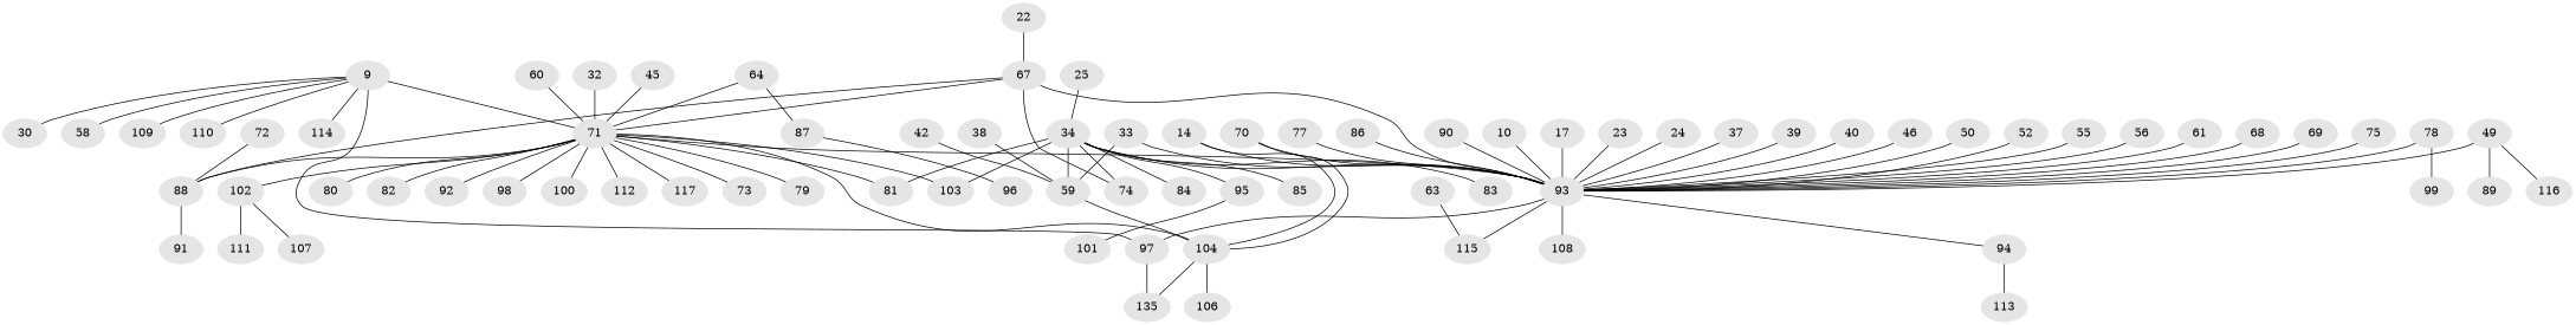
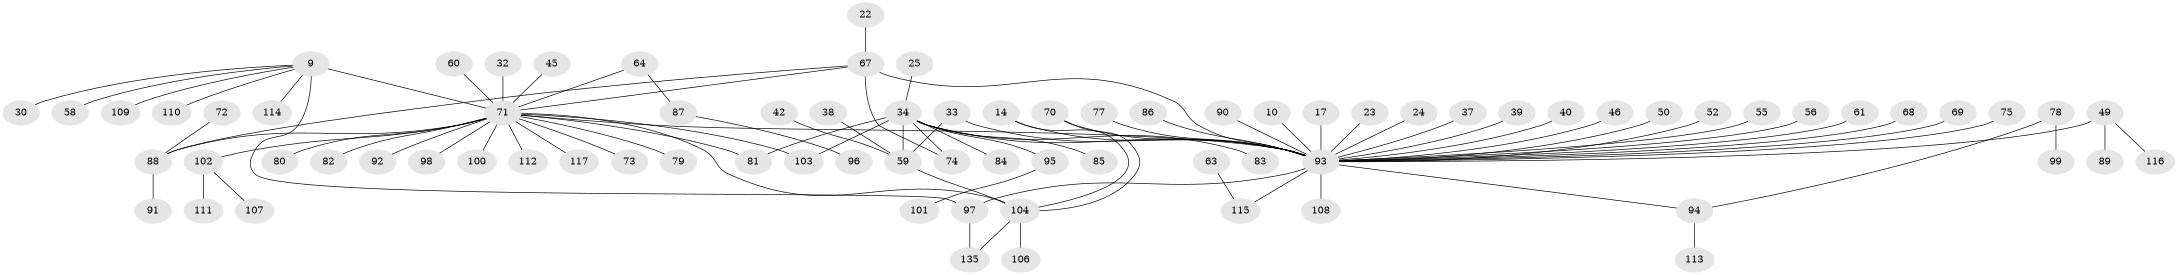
  graph {
    node [color=gray90 style=filled]
    9
    30
    58 [super="+47"]
    71 [super="+16+57+44+11"]
    97 [super="+54"]
    109
    110
    114
    93 [super="+66+1"]
    104 [super="+76"]
    81
    103
    88 [super="+65"]
    73
    79
    80 [super="+28"]
    82
    92
    98
    100
    102 [super="+53+62"]
    112
    117
    n24 [label=135]
    115 [super="+7"]
    94
    108
    10
    14
    106
    59 [super="+51+5"]
    67 [super="+3"]
    74
    17
    22
    23
    24
    34 [super="+4"]
    83
    84
    85
    95
    25
    32 [super="+26"]
    33
    101
    37
    38
    39
    40
    42
    45
    46 [super="+29"]
    49 [super="+20"]
    89
    116
    50
    52
    55
    56
    60
    61
    63
    64
    87
    96
    91
    68
    69
    70
    107
    111
    72
    75 [super="+35"]
    77
    78
    99
    86
    90
    113
    9 -- 30
    9 -- 58
    9 -- 71 [weight=5]
    9 -- 97
    9 -- 109
    9 -- 110
    9 -- 114
    71 -- 93 [weight=2]
    71 -- 104
    71 -- 81
    71 -- 103
    71 -- 88
    71 -- 73
    71 -- 79
    71 -- 80
    71 -- 82
    71 -- 92
    71 -- 98
    71 -- 100
    71 -- 102
    71 -- 112
    71 -- 117
    97 -- n24
    93 -- 97
    93 -- 115
    93 -- 94
    93 -- 108 [weight=2]
    104 -- n24
    104 -- 106
    88 -- 91
    102 -- 107
    102 -- 111
    94 -- 113
    10 -- 93
    14 -- 93
    14 -- 104
    59 -- 104 [weight=2]
    67 -- 71 [weight=2]
    67 -- 93 [weight=5]
    67 -- 88 [weight=2]
    67 -- 74
    17 -- 93
    22 -- 67
    23 -- 93
    24 -- 93
    34 -- 93 [weight=2]
    34 -- 81
    34 -- 103
    34 -- 59 [weight=2]
    34 -- 74
    34 -- 83
    34 -- 84
    34 -- 85
    34 -- 95
    95 -- 101
    25 -- 34
    32 -- 71
    33 -- 93
    33 -- 59
    37 -- 93
    38 -- 59
    39 -- 93
    40 -- 93
    42 -- 59
    45 -- 71
    46 -- 93
    49 -- 93 [weight=2]
    49 -- 89
    49 -- 116
    50 -- 93
    52 -- 93
    55 -- 93
    56 -- 93
    60 -- 71
    61 -- 93
    63 -- 115
    64 -- 71
    64 -- 87
    87 -- 96
    68 -- 93
    69 -- 93
    70 -- 93
    70 -- 104
    72 -- 88
    75 -- 93
    77 -- 93
-   78 -- 93
+   78 -- 94
    78 -- 99
    86 -- 93
    90 -- 93
  }
